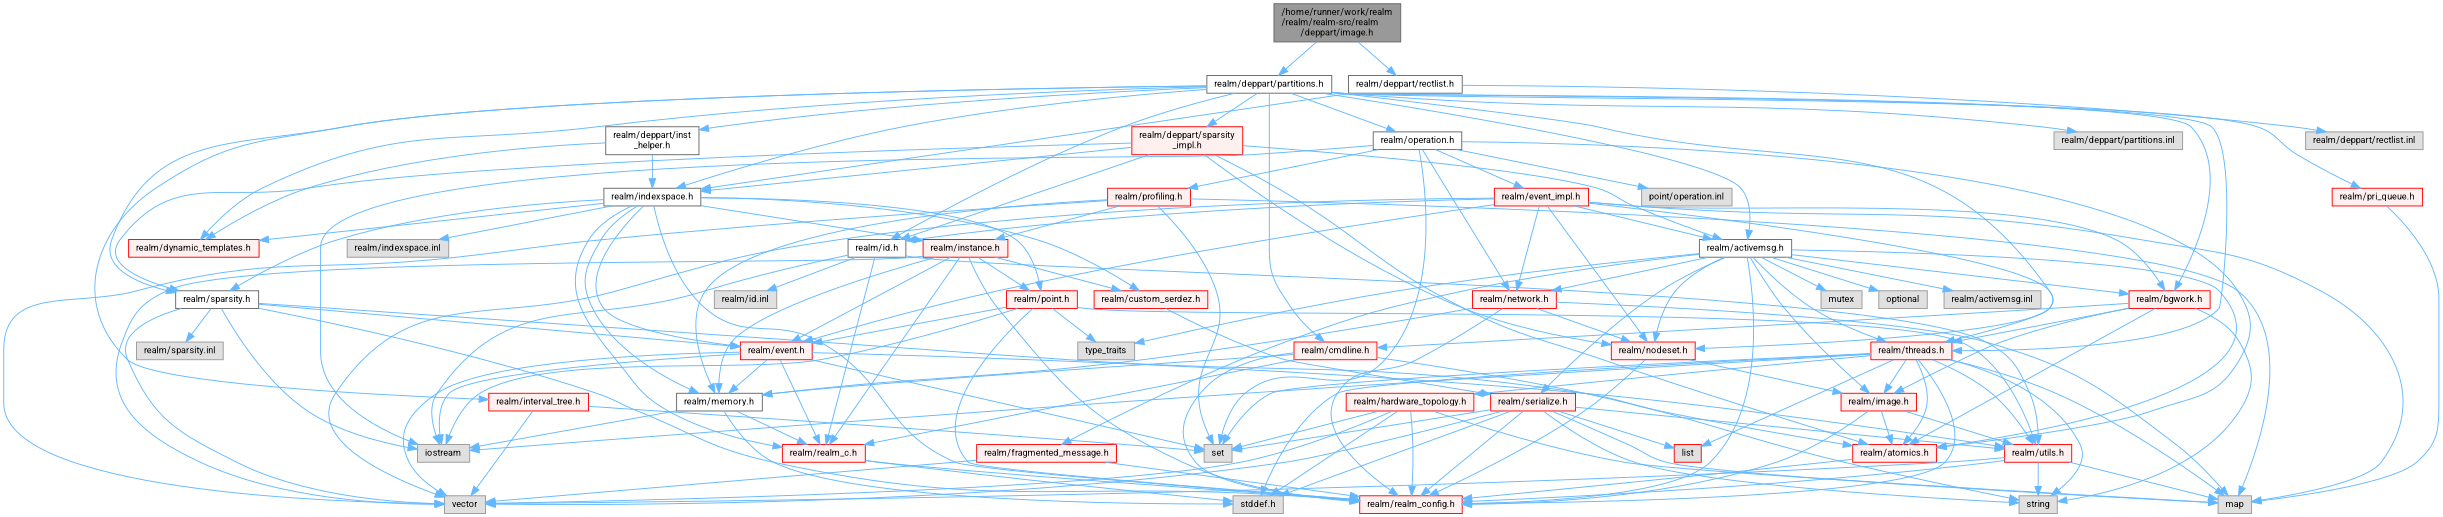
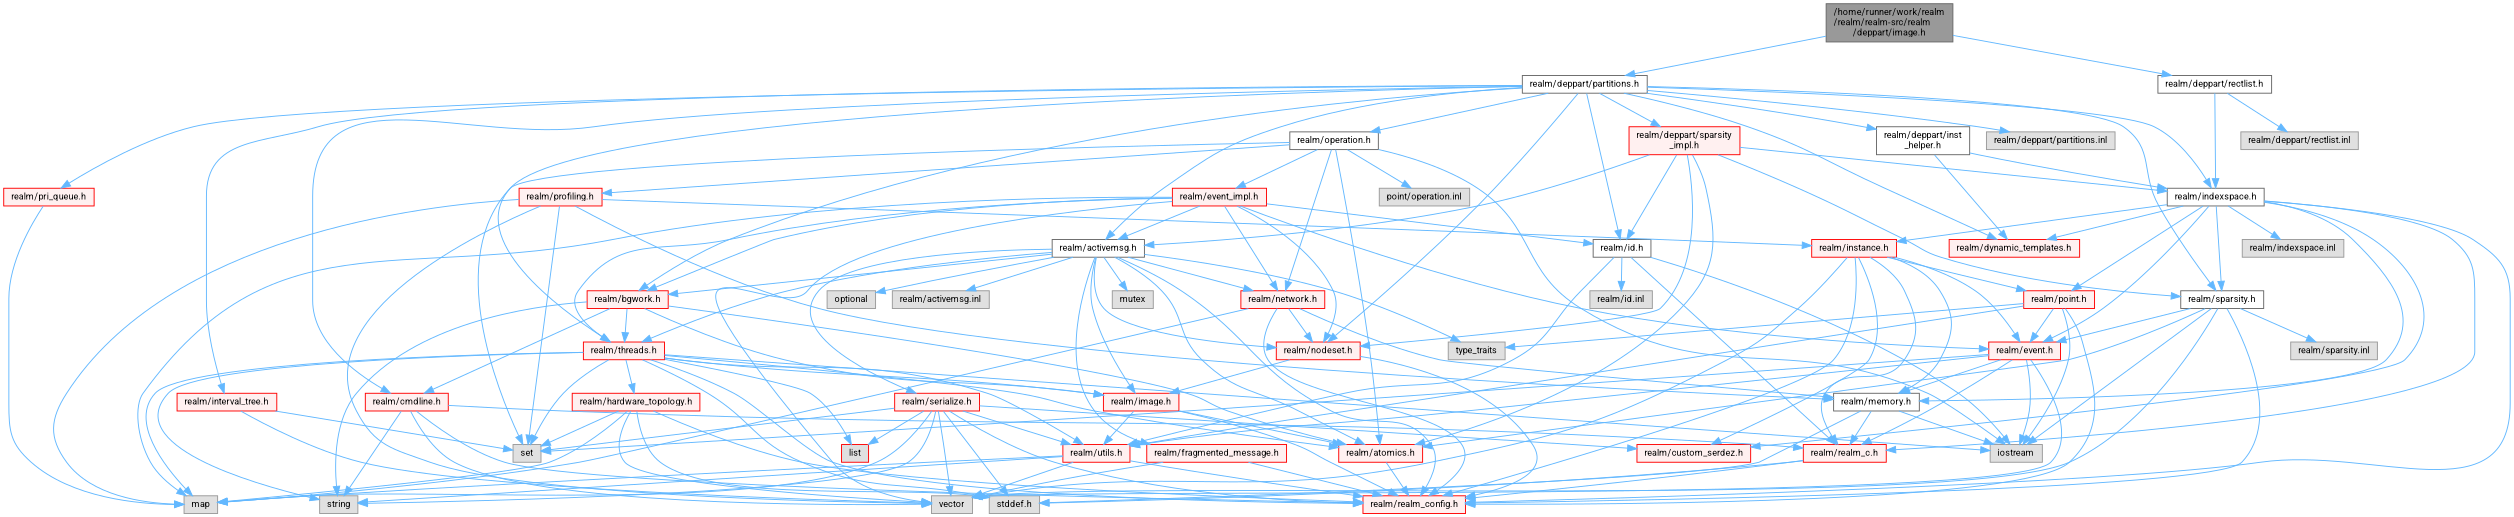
  digraph {
    fontname=Roboto
    node [color=red fillcolor="#FFF0F0" fontname=Roboto fontsize=10 shape=box style=filled]
    edge [color=steelblue1 fontname=Roboto fontsize=10 labelfontname=Helvetica labelfontsize=10 style=solid]
    n1 [color=gray40 fillcolor=grey60 fontcolor=black height=0.2 label="/home/runner/work/realm\l/realm/realm-src/realm\l/deppart/image.h" width=0.4]
    n2 [color=grey40 fillcolor=white height=0.2 label="realm/deppart/partitions.h" width=0.4]
    n3 [color=grey40 fillcolor=white height=0.2 label="realm/deppart/rectlist.h" width=0.4]
    n4 [color=grey40 fillcolor=white height=0.2 label="realm/indexspace.h" width=0.4]
    n5 [color=grey40 fillcolor=white height=0.2 label="realm/sparsity.h" width=0.4]
    n6 [height=0.2 label="realm/dynamic_templates.h" width=0.4]
    n7 [color=grey40 fillcolor=white height=0.2 label="realm/activemsg.h" width=0.4]
    n8 [height=0.2 label="realm/nodeset.h" width=0.4]
    n9 [height=0.2 label="realm/threads.h" width=0.4]
    n10 [height=0.2 label="realm/bgwork.h" width=0.4]
    n11 [height=0.2 label="realm/cmdline.h" width=0.4]
    n12 [color=grey40 fillcolor=white height=0.2 label="realm/id.h" width=0.4]
    n13 [color=grey40 fillcolor=white height=0.2 label="realm/operation.h" width=0.4]
    n14 [height=0.2 label="realm/pri_queue.h" width=0.4]
    n15 [height=0.2 label="realm/interval_tree.h" width=0.4]
    n16 [height=0.2 label="realm/deppart/sparsity\l_impl.h" width=0.4]
    n17 [color=grey40 fillcolor=white height=0.2 label="realm/deppart/inst\l_helper.h" width=0.4]
    n18 [color=grey60 fillcolor="#E0E0E0" height=0.2 label="realm/deppart/partitions.inl" width=0.4]
    n19 [color=grey60 fillcolor="#E0E0E0" height=0.2 label="realm/deppart/rectlist.inl" width=0.4]
    n20 [height=0.2 label="realm/event.h" width=0.4]
    n21 [height=0.2 label="realm/realm_c.h" width=0.4]
    n22 [height=0.2 label="realm/realm_config.h" width=0.4]
    n23 [color=grey40 fillcolor=white height=0.2 label="realm/memory.h" width=0.4]
    n24 [height=0.2 label="realm/point.h" width=0.4]
    n25 [height=0.2 label="realm/instance.h" width=0.4]
    n26 [height=0.2 label="realm/custom_serdez.h" width=0.4]
    n27 [color=grey60 fillcolor="#E0E0E0" height=0.2 label="realm/indexspace.inl" width=0.4]
    n28 [color=grey60 fillcolor="#E0E0E0" height=0.2 label=vector width=0.4]
    n29 [color=grey60 fillcolor="#E0E0E0" height=0.2 label=iostream width=0.4]
    n30 [height=0.2 label="realm/atomics.h" width=0.4]
    n31 [color=grey60 fillcolor="#E0E0E0" height=0.2 label="realm/sparsity.inl" width=0.4]
    n32 [color=grey60 fillcolor="#E0E0E0" height=0.2 label=type_traits width=0.4]
    n33 [height=0.2 label="realm/serialize.h" width=0.4]
    n34 [height=0.2 label="realm/fragmented_message.h" width=0.4]
    n35 [height=0.2 label="realm/image.h" width=0.4]
    n36 [height=0.2 label="realm/network.h" width=0.4]
    n37 [color=grey60 fillcolor="#E0E0E0" height=0.2 label=mutex width=0.4]
    n38 [color=grey60 fillcolor="#E0E0E0" height=0.2 label=optional width=0.4]
    n39 [color=grey60 fillcolor="#E0E0E0" height=0.2 label="realm/activemsg.inl" width=0.4]
    n40 [height=0.2 label="realm/utils.h" width=0.4]
    n41 [color=grey60 fillcolor="#E0E0E0" height=0.2 label=set width=0.4]
    n42 [color=grey60 fillcolor="#E0E0E0" height=0.2 label="stddef.h" width=0.4]
    n43 [color=grey60 fillcolor="#E0E0E0" height=0.2 label=string width=0.4]
    n44 [color=grey60 fillcolor="#E0E0E0" height=0.2 label=map width=0.4]
    n45 [fillcolor="#E0E0E0" height=0.2 label=list width=0.4]
    n46 [height=0.2 label="realm/hardware_topology.h" width=0.4]
    n47 [color=grey60 fillcolor="#E0E0E0" height=0.2 label="realm/id.inl" width=0.4]
    n48 [height=0.2 label="realm/profiling.h" width=0.4]
    n49 [height=0.2 label="realm/event_impl.h" width=0.4]
    n50 [color=grey60 fillcolor="#E0E0E0" height=0.2 label="point/operation.inl" width=0.4]
    n1 -> n2
    n1 -> n3
    n2 -> n4
    n2 -> n5
    n2 -> n6
    n2 -> n7
    n2 -> n8
    n2 -> n9
    n2 -> n10
    n2 -> n11
    n2 -> n12
    n2 -> n13
    n2 -> n14
    n2 -> n15
    n2 -> n16
    n2 -> n17
    n2 -> n18
    n3 -> n4
    n3 -> n19
    n4 -> n5
    n4 -> n6
    n4 -> n20
    n4 -> n21
    n4 -> n22
    n4 -> n23
    n4 -> n24
    n4 -> n25
    n4 -> n26
    n4 -> n27
    n5 -> n20
    n5 -> n22
    n5 -> n28
    n5 -> n29
    n5 -> n30
    n5 -> n31
    n7 -> n8
    n7 -> n9
    n7 -> n10
    n7 -> n22
    n7 -> n30
    n7 -> n32
    n7 -> n33
    n7 -> n34
    n7 -> n35
    n7 -> n36
    n7 -> n37
    n7 -> n38
    n7 -> n39
    n8 -> n22
    n8 -> n35
    n9 -> n22
    n9 -> n29
    n9 -> n30
    n9 -> n35
    n9 -> n40
    n9 -> n41
    n9 -> n42
    n9 -> n43
    n9 -> n44
    n9 -> n45
    n9 -> n46
    n10 -> n9
    n10 -> n11
    n10 -> n30
    n10 -> n35
    n10 -> n43
    n11 -> n21
    n11 -> n22
-   n11 -> n23
+   n11 -> n28
    n11 -> n43
    n12 -> n21
    n12 -> n29
    n12 -> n40
    n12 -> n47
    n13 -> n29
    n13 -> n30
    n13 -> n36
    n13 -> n41
    n13 -> n48
    n13 -> n49
    n13 -> n50
    n14 -> n44
    n15 -> n28
    n15 -> n41
    n16 -> n4
    n16 -> n5
    n16 -> n7
    n16 -> n8
    n16 -> n12
    n16 -> n30
    n17 -> n4
    n17 -> n6
    n20 -> n21
    n20 -> n23
    n20 -> n28
    n20 -> n29
    n20 -> n40
    n20 -> n41
    n21 -> n22
    n21 -> n42
    n23 -> n21
    n23 -> n29
    n23 -> n42
    n24 -> n20
    n24 -> n22
    n24 -> n29
    n24 -> n32
    n24 -> n40
    n25 -> n20
    n25 -> n21
    n25 -> n22
    n25 -> n23
    n25 -> n24
    n25 -> n26
    n25 -> n28
-   n26 -> n33
+   n33 -> n26
    n30 -> n22
    n33 -> n22
    n33 -> n28
    n33 -> n40
    n33 -> n41
    n33 -> n42
    n33 -> n43
    n33 -> n44
    n33 -> n45
    n34 -> n22
    n34 -> n28
    n35 -> n22
    n35 -> n30
    n35 -> n40
    n36 -> n8
    n36 -> n22
    n36 -> n23
    n36 -> n44
    n40 -> n22
    n40 -> n28
    n40 -> n43
    n40 -> n44
    n46 -> n22
    n46 -> n28
    n46 -> n41
    n46 -> n42
    n46 -> n44
    n48 -> n23
    n48 -> n25
    n48 -> n28
    n48 -> n41
    n48 -> n44
    n49 -> n7
    n49 -> n8
    n49 -> n9
    n49 -> n10
    n49 -> n12
    n49 -> n20
    n49 -> n28
    n49 -> n36
    n49 -> n44
  }
